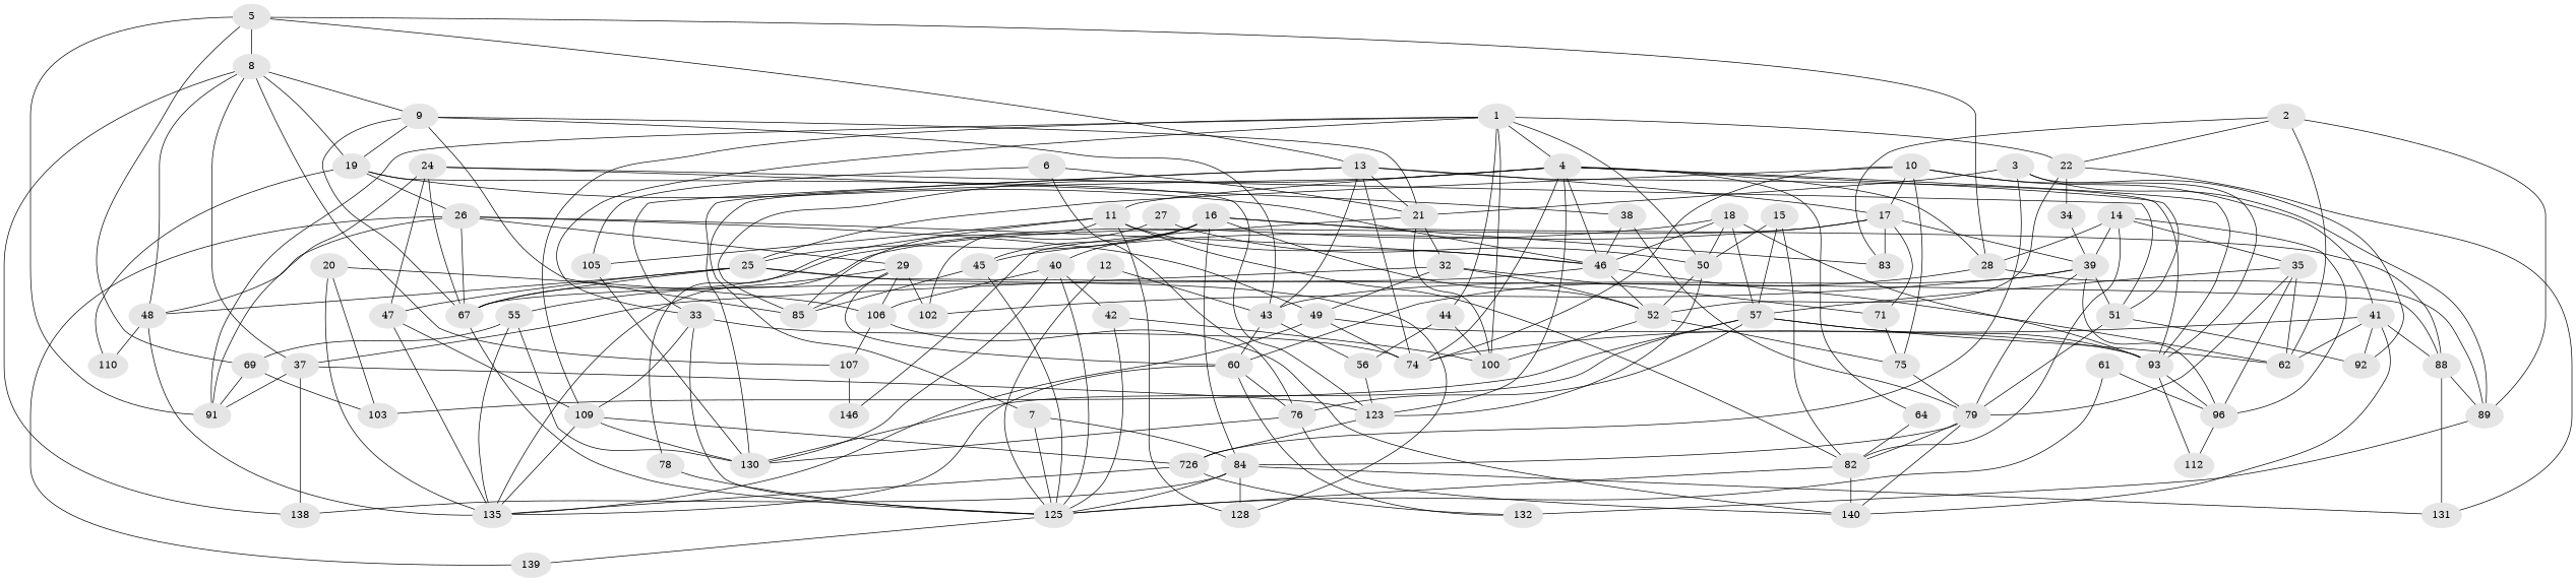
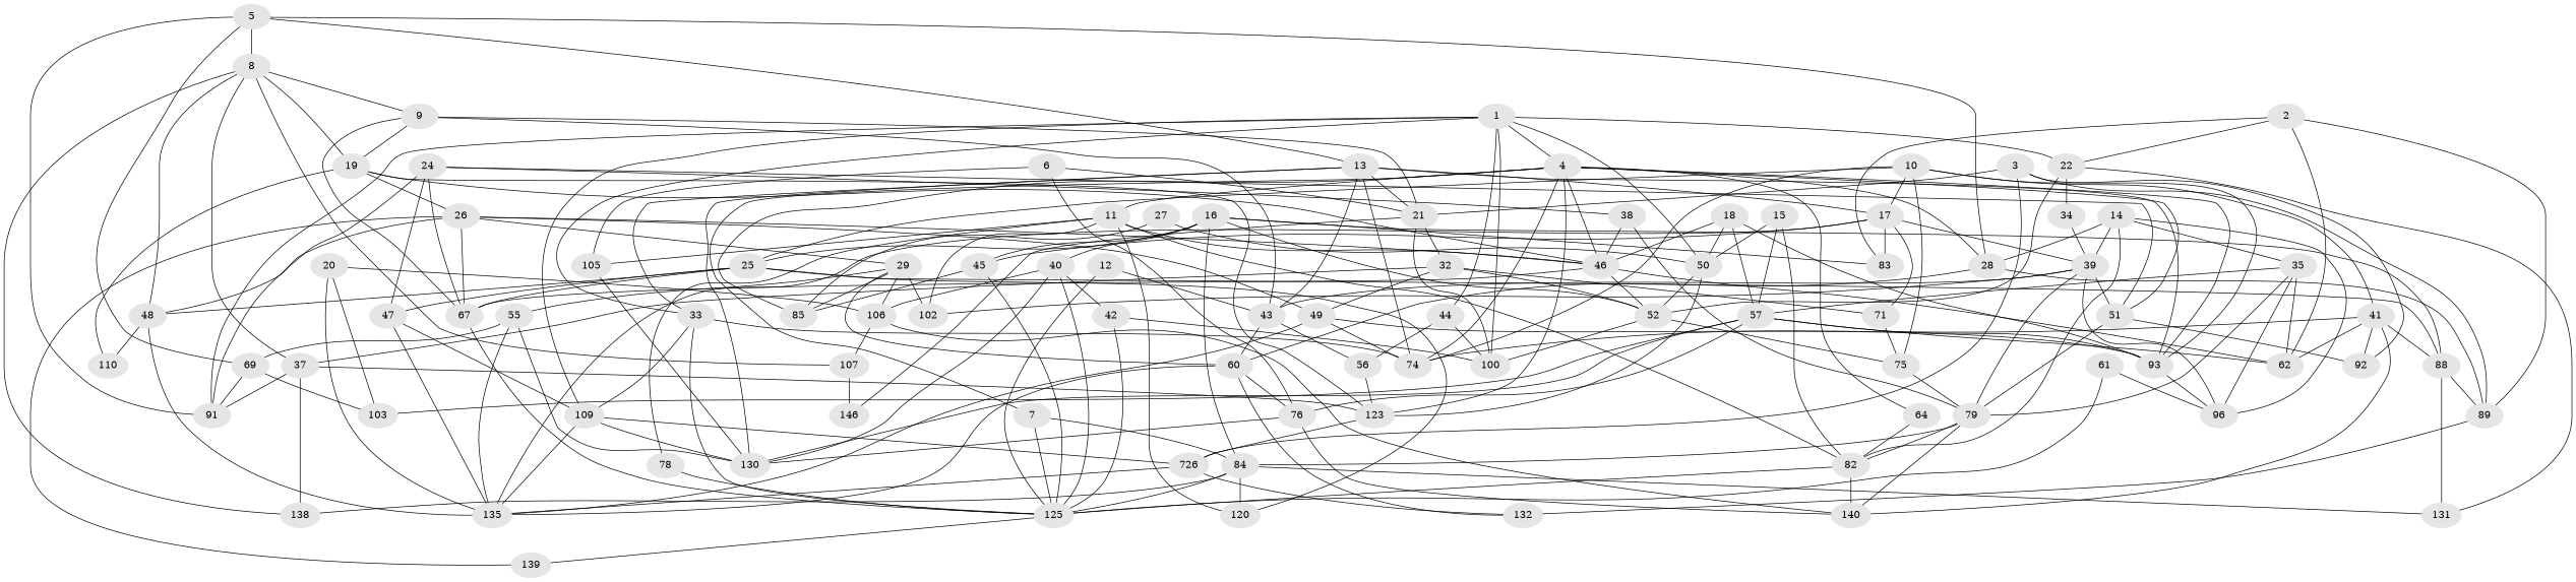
  graph {
    node [color=gray90 style=filled]
    1 [super="+30"]
    4 [super="+133"]
    22 [super="+118"]
    33
    44
    50 [super="+63"]
    91 [super="+94"]
    100
    109
    93 [super="+137"]
    7
    11 [super="+121"]
    28 [super="+144"]
    46 [super="+111"]
    51
    64
    74 [super="+127"]
    85 [super="+101"]
    123 [super="+134"]
    52 [super="+81"]
    n21 [label=34]
    131
    125 [super="+129"]
    56
    n25 [label=726]
    130
    135 [super="+136"]
    2 [super="+65"]
    62 [super="+68"]
    83
    89 [super="+104"]
    132
    21 [super="+141"]
    32 [super="+97"]
    146
    3
    96 [super="+117"]
-   112
    84 [super="+115"]
    105
    78
    82 [super="+108"]
    102
-   120 [label=128]
+   120
    60 [super="+148"]
    67 [super="+72"]
    92
    79 [super="+114"]
    5 [super="+58"]
    8 [super="+113"]
    13 [super="+70"]
    69 [super="+143"]
    9 [super="+34"]
    19 [super="+23"]
    37
    48 [super="+53"]
    107
    138
    43 [super="+124"]
    17 [super="+36"]
    103
    6
    76 [super="+116"]
    139
    26 [super="+86"]
    110
    10 [super="+77"]
    25 [super="+90"]
    41 [super="+122"]
    75
    39 [super="+95"]
    45
    71
    88 [super="+99"]
    47
    140 [super="+147"]
    12
    14 [super="+80"]
    35 [super="+142"]
    57 [super="+66"]
    15
    16 [super="+54"]
    40 [super="+87"]
    106 [super="+145"]
    42
    18 [super="+59"]
    29 [super="+73"]
    49
    20
    24 [super="+98"]
    38 [super="+128"]
    55 [super="+119"]
    27
    61
    1 -- 4
    1 -- 22
    1 -- 33
    1 -- 44
    1 -- 50
    1 -- 91
    1 -- 100
    1 -- 109
    4 -- 93
    4 -- 7
    4 -- 11
    4 -- 28
    4 -- 46
    4 -- 51
    4 -- 64
    4 -- 74
    4 -- 85
    4 -- 123
    22 -- 52
    22 -- n21
    22 -- 131
    33 -- 109
    33 -- 74
    33 -- 125
    44 -- 100
    44 -- 56
    50 -- 123
    50 -- 52
    109 -- n25
    109 -- 130
    109 -- 135
    93 -- 96
-   93 -- 112
    7 -- 125
    7 -- 84
    11 -- 46
    11 -- 105
    11 -- 78
    11 -- 82
    11 -- 102
    11 -- 120
    28 -- 89
    28 -- 60
    46 -- 52
    46 -- 62
    46 -- 67
    51 -- 92
    51 -- 79
    64 -- 82
    123 -- n25
    52 -- 100
    52 -- 75
    n21 -- 39
    125 -- 139
    56 -- 123
    n25 -- 135
    n25 -- 132
    2 -- 22
    2 -- 62
    2 -- 83
    2 -- 89
    89 -- 132 [weight=2]
    21 -- 100
    21 -- 32
    21 -- 146
    32 -- 52
    32 -- 37
    32 -- 71
    32 -- 49
    3 -- 93
    3 -- n25
    3 -- 89
    3 -- 21
-   96 -- 112
    84 -- 131
    84 -- 125
    84 -- 120
    84 -- 138
    105 -- 130
    78 -- 125
    82 -- 125
    82 -- 140
    60 -- 135
    60 -- 132
    60 -- 76
    67 -- 125
    79 -- 84
    79 -- 82
    79 -- 140
    5 -- 91
    5 -- 28
    5 -- 8
    5 -- 13
    5 -- 69
    8 -- 9
    8 -- 19
    8 -- 37
    8 -- 48
    8 -- 107
    8 -- 138
    13 -- 33
    13 -- 93
    13 -- 74
    13 -- 130
    13 -- 21
    13 -- 43
    13 -- 17
    69 -- 91
    69 -- 103
-   9 -- 85
    9 -- 21
    9 -- 67
    9 -- 19
    9 -- 43
    19 -- 46
    19 -- 123
    19 -- 26
    19 -- 110
    37 -- 91
    37 -- 123
    37 -- 138
    48 -- 135
    48 -- 110
    107 -- 146
    43 -- 56
    43 -- 60
    17 -- 135
    17 -- 83
    17 -- 39
    17 -- 45
    17 -- 71
    6 -- 21
    6 -- 105
    6 -- 76
    76 -- 130
    76 -- 140
    26 -- 46
    26 -- 67
    26 -- 48
    26 -- 139
    26 -- 29
    26 -- 49
    10 -- 74
    10 -- 92
    10 -- 17
    10 -- 25
    10 -- 41
    10 -- 75
    25 -- 120
    25 -- 67
    25 -- 48
    25 -- 88
    25 -- 47
    41 -- 74
    41 -- 62
    41 -- 92
    41 -- 88
    41 -- 140
    75 -- 79
    39 -- 51
    39 -- 96
    39 -- 102
    39 -- 79
    39 -- 43
    45 -- 85
    45 -- 125
    71 -- 75
    88 -- 131
    88 -- 89
    47 -- 109
    47 -- 135
    12 -- 125
    12 -- 43
    14 -- 28
    14 -- 96
    14 -- 82
    14 -- 39
    14 -- 35
    35 -- 62
    35 -- 96 [weight=2]
    35 -- 79
    35 -- 57
    57 -- 93
    57 -- 130
    57 -- 62
    57 -- 103
    57 -- 76
    15 -- 50
    15 -- 82
    15 -- 57
    16 -- 52
    16 -- 83
    16 -- 84 [weight=2]
    16 -- 25
    16 -- 45
    16 -- 88
    16 -- 40
    40 -- 125
    40 -- 130
    40 -- 106
    40 -- 42
    106 -- 107
    106 -- 140
    42 -- 100
    42 -- 125
    18 -- 50
    18 -- 93
    18 -- 46
-   18 -- 67
    18 -- 57
    29 -- 85
    29 -- 102
    29 -- 60 [weight=2]
    29 -- 106
    29 -- 55
    49 -- 93
    49 -- 74
    49 -- 135
    20 -- 135
    20 -- 103
    20 -- 106
    24 -- 91
    24 -- 51
    24 -- 67
    24 -- 47
    24 -- 38
    38 -- 46
    38 -- 79
    55 -- 130
    55 -- 135
    55 -- 69
    27 -- 50
    27 -- 85
    61 -- 125
    61 -- 96
  }
